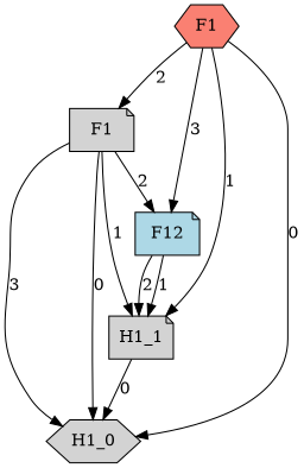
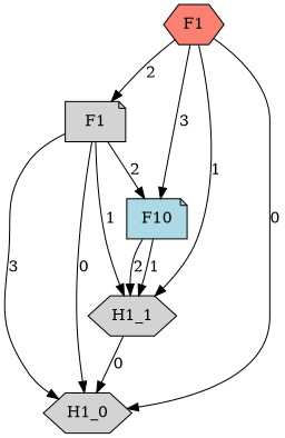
  digraph {
    node [fillcolor=lightgrey shape=hexagon style=filled]
-   n1 [label=H1_1 shape=note]
+   n1 [label=H1_1]
    n2 [label=H1_0]
-   n3 [fillcolor=lightblue label=F12 shape=note]
+   n3 [fillcolor=lightblue label=F10 shape=note]
    n4 [label=F1 shape=note]
    n5 [fillcolor=salmon label=F1]
    n1 -> n2 [label=0]
    n3 -> n1 [label=2]
    n3 -> n1 [label=1]
    n4 -> n1 [label=1]
    n4 -> n2 [label=3]
    n4 -> n2 [label=0]
    n4 -> n3 [label=2]
    n5 -> n1 [label=1]
    n5 -> n2 [label=0]
    n5 -> n3 [label=3]
    n5 -> n4 [label=2]
  }
